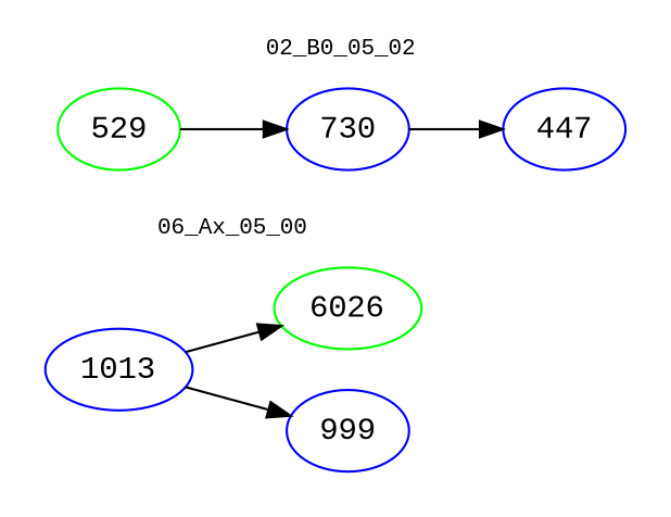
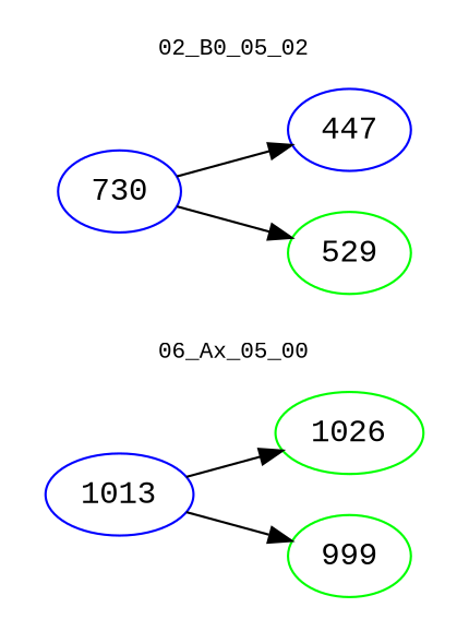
  digraph {
    fontname="Liberation Mono"
    rankdir=LR
    node [color=blue fontname="Liberation Mono"]
    edge [color=black fontname="Liberation Mono"]
    n1 [label=1013]
-   n2 [label=999]
-   n3 [color=green label=6026]
+   n2 [color=green label=999]
+   n3 [color=green label=1026]
    n4 [label=730]
    n5 [color=green label=529]
    n6 [label=447]
    subgraph cluster_1 {
      color=white
      fontsize=10
      label="06_Ax_05_00"
      n1
      n2
      n3
    }
    subgraph cluster_2 {
      color=white
      fontsize=10
      label="02_B0_05_02"
      n4
      n5
      n6
    }
    n1 -> n2
    n1 -> n3
-   n5 -> n4
+   n4 -> n5
    n4 -> n6
  }
